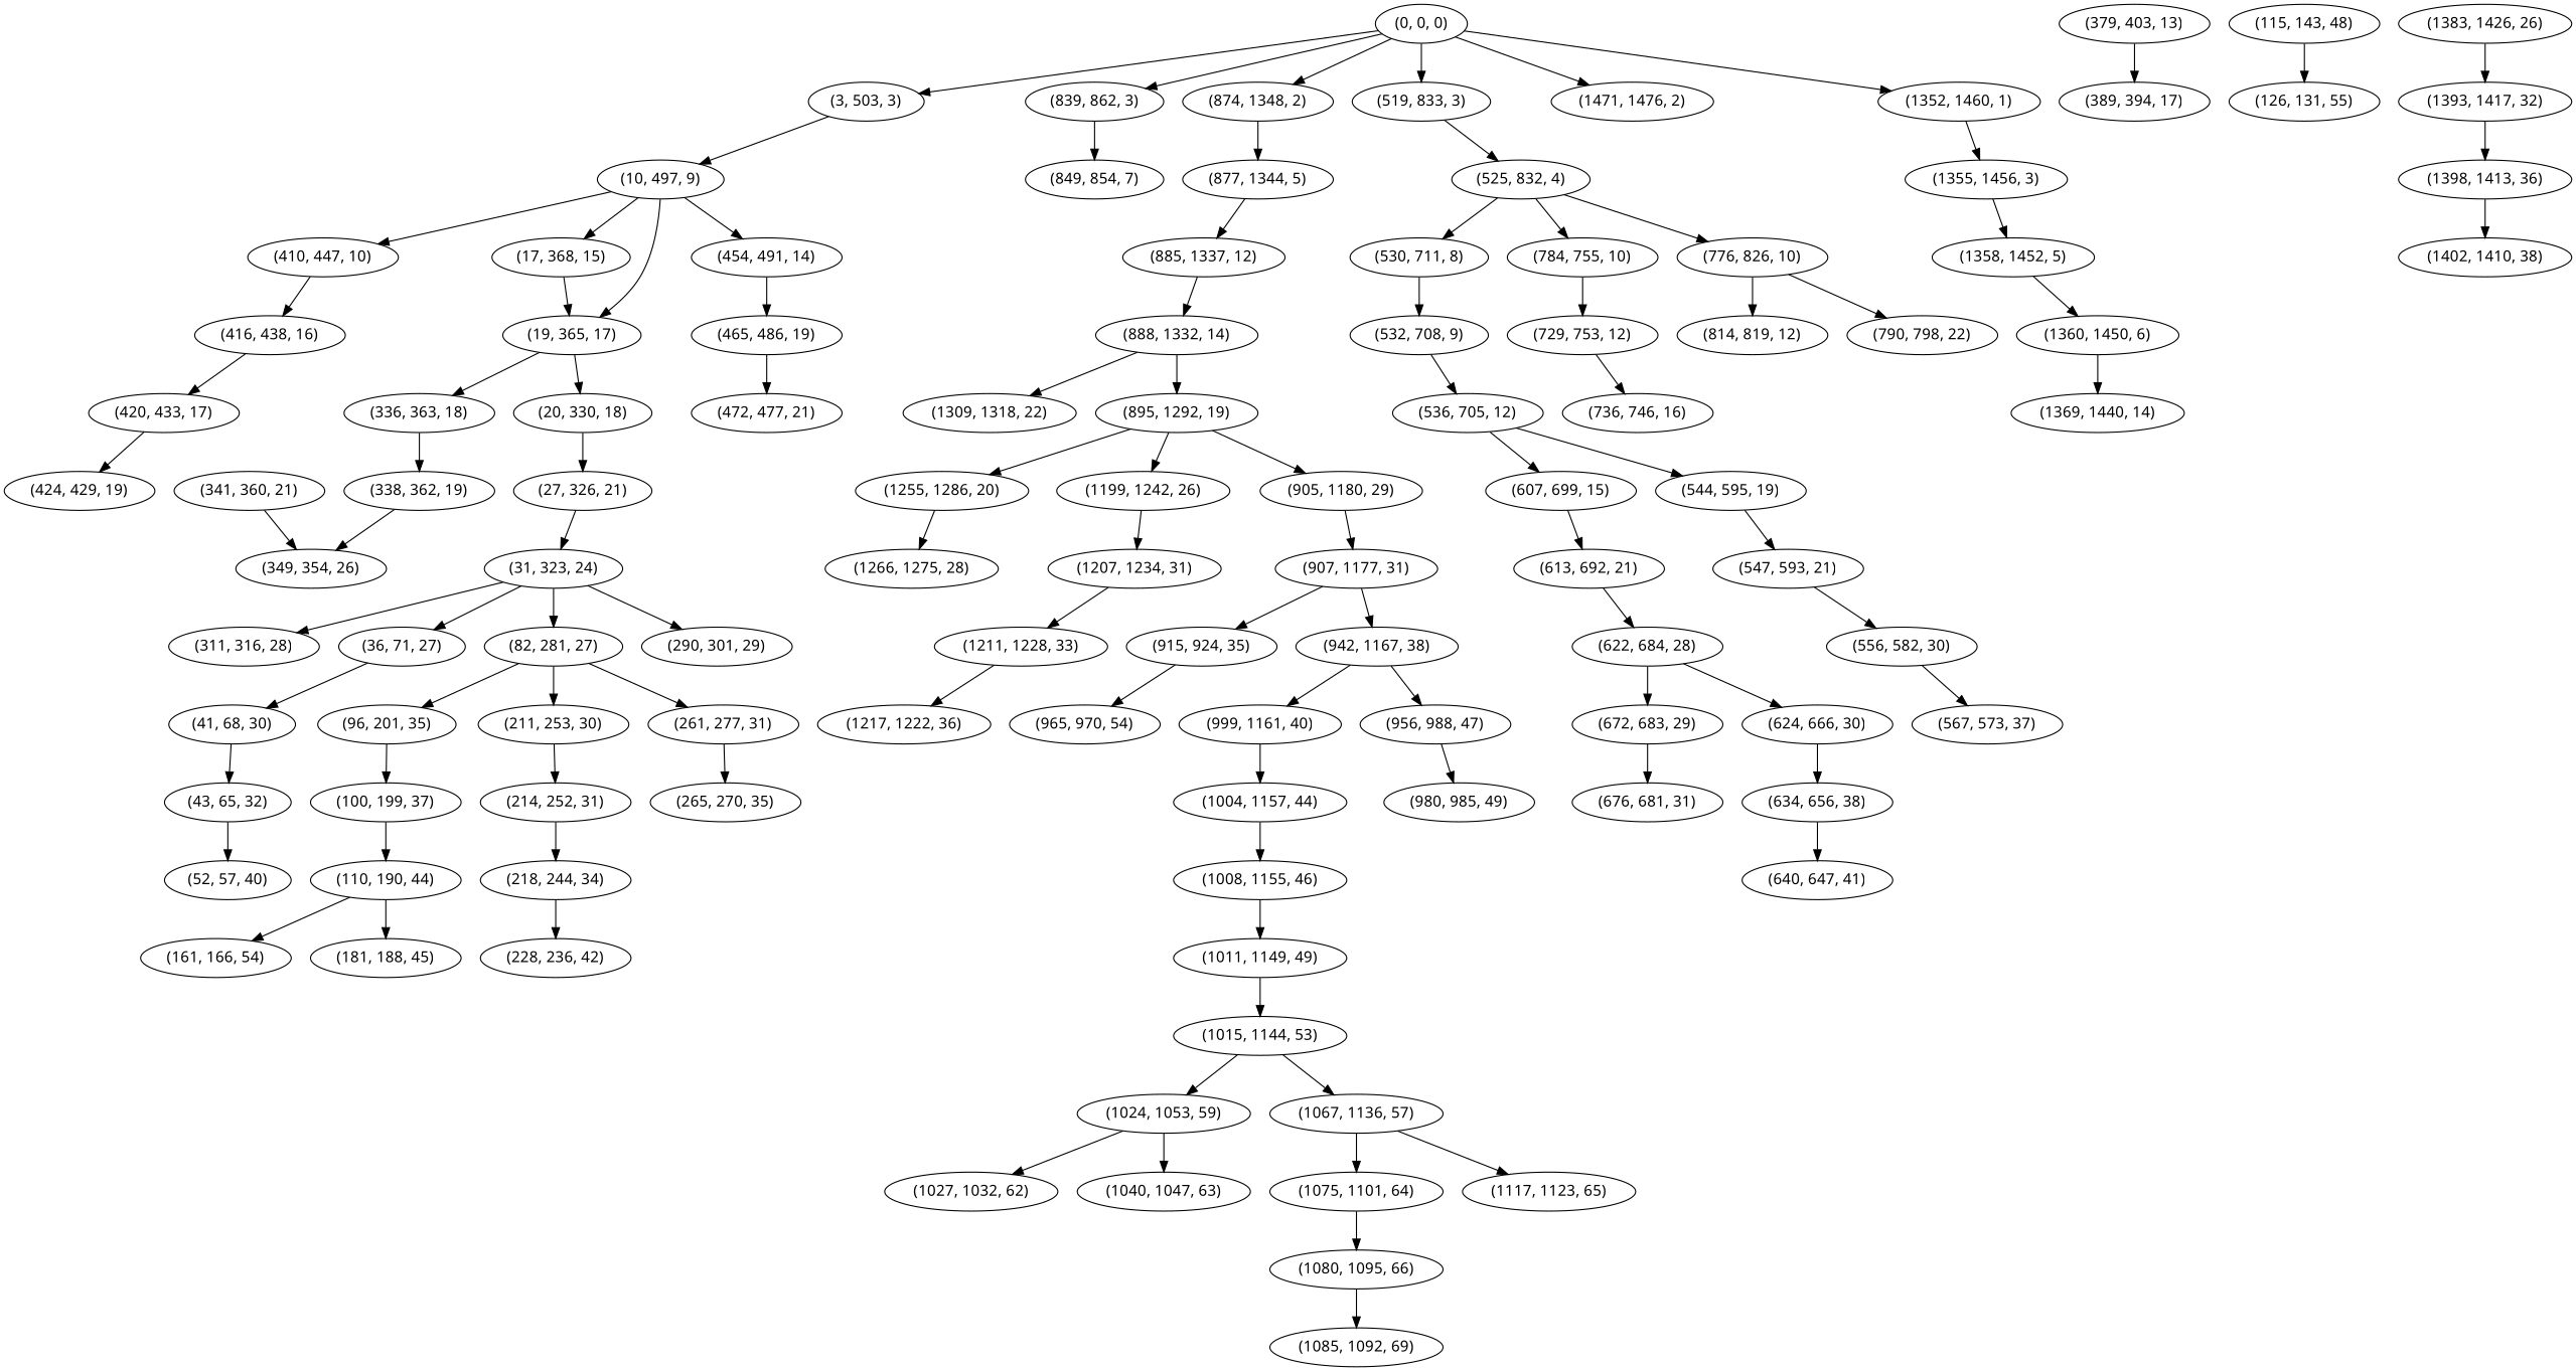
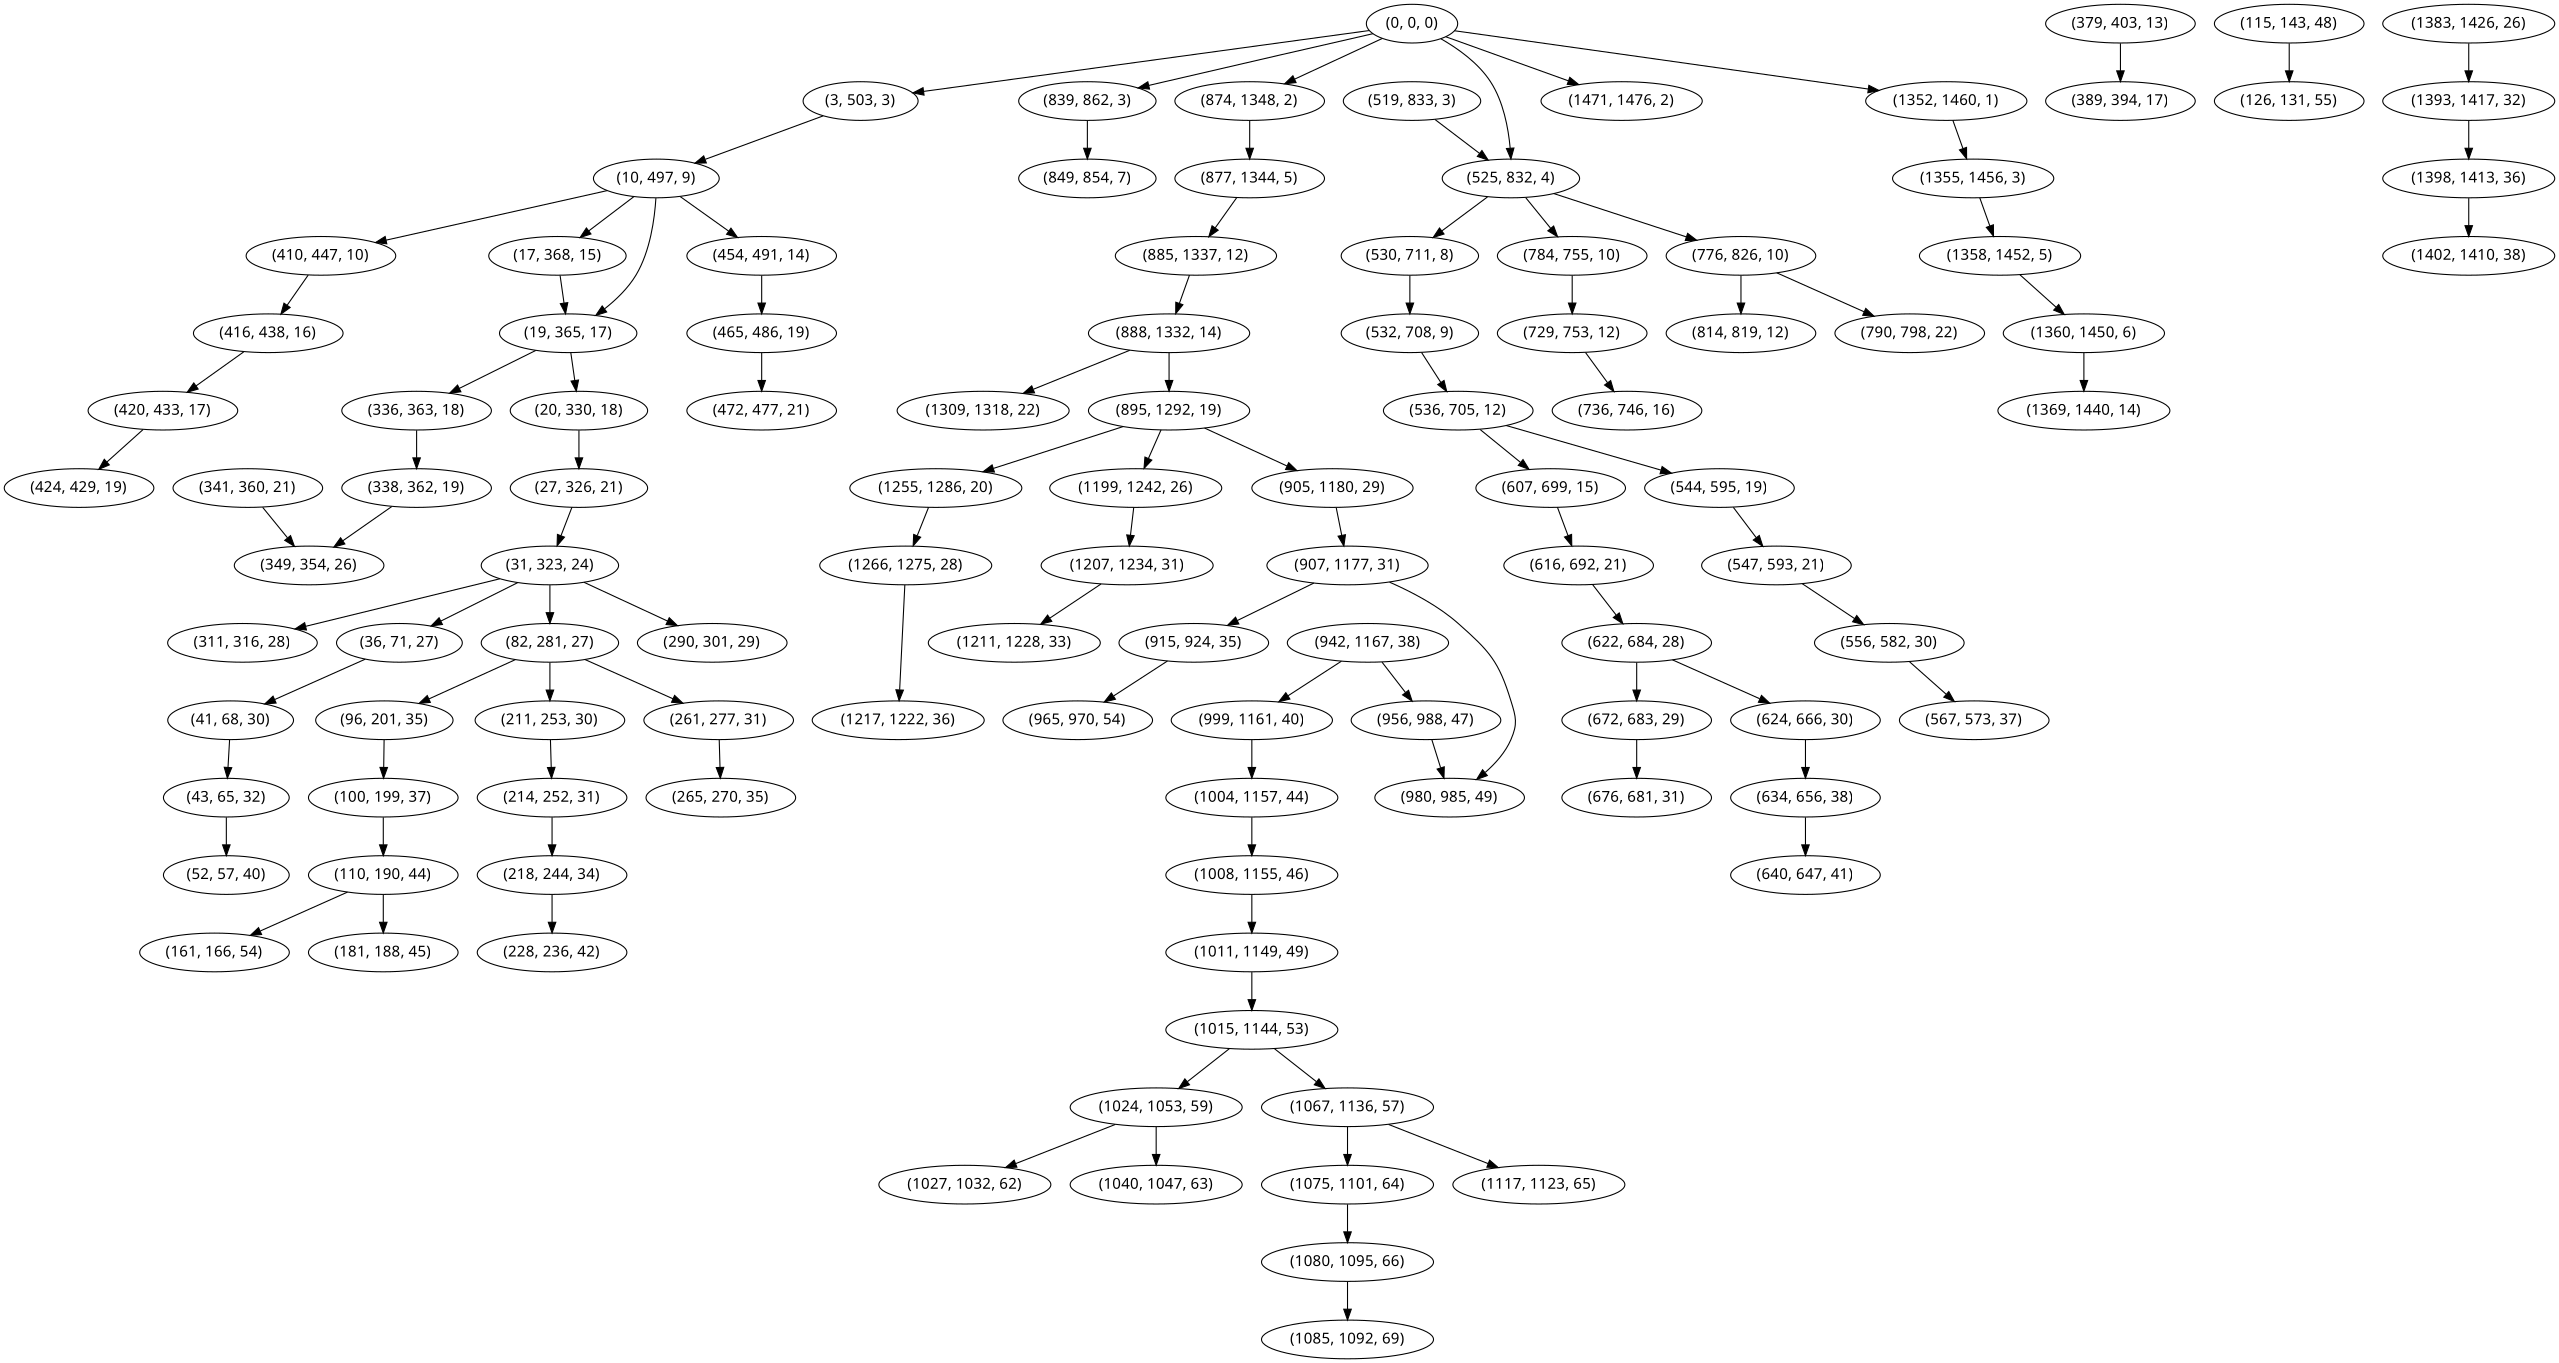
  digraph {
    fontname="Noto Sans"
    node [fontname="Noto Sans"]
    edge [fontname="Noto Sans"]
    "(0, 0, 0)"
    "(3, 503, 3)"
    "(519, 833, 3)"
    "(839, 862, 3)"
    "(874, 1348, 2)"
    "(1352, 1460, 1)"
    "(1471, 1476, 2)"
    "(10, 497, 9)"
    "(525, 832, 4)"
    "(849, 854, 7)"
    "(877, 1344, 5)"
    "(1355, 1456, 3)"
    "(17, 368, 15)"
    "(410, 447, 10)"
    "(454, 491, 14)"
    "(19, 365, 17)"
    "(379, 403, 13)"
    "(389, 394, 17)"
    "(416, 438, 16)"
    "(465, 486, 19)"
    "(20, 330, 18)"
    "(336, 363, 18)"
    "(27, 326, 21)"
    "(338, 362, 19)"
    "(31, 323, 24)"
    "(36, 71, 27)"
    "(82, 281, 27)"
    "(290, 301, 29)"
    "(311, 316, 28)"
    "(41, 68, 30)"
    "(96, 201, 35)"
    "(211, 253, 30)"
    "(261, 277, 31)"
    "(43, 65, 32)"
    "(52, 57, 40)"
    "(100, 199, 37)"
    "(214, 252, 31)"
    "(265, 270, 35)"
    "(110, 190, 44)"
    "(161, 166, 54)"
    "(181, 188, 45)"
    "(115, 143, 48)"
    "(126, 131, 55)"
    "(218, 244, 34)"
    "(228, 236, 42)"
    "(349, 354, 26)"
    "(341, 360, 21)"
    "(420, 433, 17)"
    "(424, 429, 19)"
    "(472, 477, 21)"
    "(530, 711, 8)"
    n52 [label="(784, 755, 10)"]
    "(776, 826, 10)"
    "(532, 708, 9)"
    "(729, 753, 12)"
    "(790, 798, 22)"
    "(814, 819, 12)"
    "(536, 705, 12)"
    "(544, 595, 19)"
    "(607, 699, 15)"
    "(547, 593, 21)"
-   "(613, 692, 21)"
+   "(613, 692, 21)" [label="(616, 692, 21)"]
    "(556, 582, 30)"
    "(567, 573, 37)"
    "(622, 684, 28)"
    "(624, 666, 30)"
    "(672, 683, 29)"
    "(634, 656, 38)"
    "(676, 681, 31)"
    "(640, 647, 41)"
    "(736, 746, 16)"
    "(885, 1337, 12)"
    "(888, 1332, 14)"
    "(895, 1292, 19)"
    "(1309, 1318, 22)"
    "(905, 1180, 29)"
    "(1199, 1242, 26)"
    "(1255, 1286, 20)"
    "(907, 1177, 31)"
    "(1207, 1234, 31)"
    "(1266, 1275, 28)"
    "(915, 924, 35)"
    "(942, 1167, 38)"
    "(965, 970, 54)"
    "(956, 988, 47)"
    "(999, 1161, 40)"
    "(980, 985, 49)"
    "(1004, 1157, 44)"
    "(1008, 1155, 46)"
    "(1011, 1149, 49)"
    "(1015, 1144, 53)"
    "(1024, 1053, 59)"
    "(1067, 1136, 57)"
    "(1027, 1032, 62)"
    "(1040, 1047, 63)"
    "(1075, 1101, 64)"
    "(1117, 1123, 65)"
    "(1080, 1095, 66)"
    "(1085, 1092, 69)"
    "(1211, 1228, 33)"
    "(1217, 1222, 36)"
    "(1358, 1452, 5)"
    "(1360, 1450, 6)"
    "(1369, 1440, 14)"
    "(1383, 1426, 26)"
    "(1393, 1417, 32)"
    "(1398, 1413, 36)"
    "(1402, 1410, 38)"
    "(0, 0, 0)" -> "(3, 503, 3)"
-   "(0, 0, 0)" -> "(519, 833, 3)"
+   "(0, 0, 0)" -> "(525, 832, 4)"
    "(0, 0, 0)" -> "(839, 862, 3)"
    "(0, 0, 0)" -> "(874, 1348, 2)"
    "(0, 0, 0)" -> "(1352, 1460, 1)"
    "(0, 0, 0)" -> "(1471, 1476, 2)"
    "(3, 503, 3)" -> "(10, 497, 9)"
    "(519, 833, 3)" -> "(525, 832, 4)"
    "(839, 862, 3)" -> "(849, 854, 7)"
    "(874, 1348, 2)" -> "(877, 1344, 5)"
    "(1352, 1460, 1)" -> "(1355, 1456, 3)"
    "(10, 497, 9)" -> "(17, 368, 15)"
    "(10, 497, 9)" -> "(410, 447, 10)"
    "(10, 497, 9)" -> "(454, 491, 14)"
    "(10, 497, 9)" -> "(19, 365, 17)"
    "(525, 832, 4)" -> "(530, 711, 8)"
    "(525, 832, 4)" -> n52
    "(525, 832, 4)" -> "(776, 826, 10)"
    "(877, 1344, 5)" -> "(885, 1337, 12)"
    "(1355, 1456, 3)" -> "(1358, 1452, 5)"
    "(17, 368, 15)" -> "(19, 365, 17)"
    "(410, 447, 10)" -> "(416, 438, 16)"
    "(454, 491, 14)" -> "(465, 486, 19)"
    "(19, 365, 17)" -> "(20, 330, 18)"
    "(19, 365, 17)" -> "(336, 363, 18)"
    "(379, 403, 13)" -> "(389, 394, 17)"
    "(416, 438, 16)" -> "(420, 433, 17)"
    "(465, 486, 19)" -> "(472, 477, 21)"
    "(20, 330, 18)" -> "(27, 326, 21)"
    "(336, 363, 18)" -> "(338, 362, 19)"
    "(27, 326, 21)" -> "(31, 323, 24)"
    "(338, 362, 19)" -> "(349, 354, 26)"
    "(31, 323, 24)" -> "(36, 71, 27)"
    "(31, 323, 24)" -> "(82, 281, 27)"
    "(31, 323, 24)" -> "(290, 301, 29)"
    "(31, 323, 24)" -> "(311, 316, 28)"
    "(36, 71, 27)" -> "(41, 68, 30)"
    "(82, 281, 27)" -> "(96, 201, 35)"
    "(82, 281, 27)" -> "(211, 253, 30)"
    "(82, 281, 27)" -> "(261, 277, 31)"
    "(41, 68, 30)" -> "(43, 65, 32)"
    "(96, 201, 35)" -> "(100, 199, 37)"
    "(211, 253, 30)" -> "(214, 252, 31)"
    "(261, 277, 31)" -> "(265, 270, 35)"
    "(43, 65, 32)" -> "(52, 57, 40)"
    "(100, 199, 37)" -> "(110, 190, 44)"
    "(214, 252, 31)" -> "(218, 244, 34)"
    "(110, 190, 44)" -> "(161, 166, 54)"
    "(110, 190, 44)" -> "(181, 188, 45)"
    "(115, 143, 48)" -> "(126, 131, 55)"
    "(218, 244, 34)" -> "(228, 236, 42)"
    "(341, 360, 21)" -> "(349, 354, 26)"
    "(420, 433, 17)" -> "(424, 429, 19)"
    "(530, 711, 8)" -> "(532, 708, 9)"
    n52 -> "(729, 753, 12)"
    "(776, 826, 10)" -> "(790, 798, 22)"
    "(776, 826, 10)" -> "(814, 819, 12)"
    "(532, 708, 9)" -> "(536, 705, 12)"
    "(729, 753, 12)" -> "(736, 746, 16)"
    "(536, 705, 12)" -> "(544, 595, 19)"
    "(536, 705, 12)" -> "(607, 699, 15)"
    "(544, 595, 19)" -> "(547, 593, 21)"
    "(607, 699, 15)" -> "(613, 692, 21)"
    "(547, 593, 21)" -> "(556, 582, 30)"
    "(613, 692, 21)" -> "(622, 684, 28)"
    "(556, 582, 30)" -> "(567, 573, 37)"
    "(622, 684, 28)" -> "(624, 666, 30)"
    "(622, 684, 28)" -> "(672, 683, 29)"
    "(624, 666, 30)" -> "(634, 656, 38)"
    "(672, 683, 29)" -> "(676, 681, 31)"
    "(634, 656, 38)" -> "(640, 647, 41)"
    "(885, 1337, 12)" -> "(888, 1332, 14)"
    "(888, 1332, 14)" -> "(895, 1292, 19)"
    "(888, 1332, 14)" -> "(1309, 1318, 22)"
    "(895, 1292, 19)" -> "(905, 1180, 29)"
    "(895, 1292, 19)" -> "(1199, 1242, 26)"
    "(895, 1292, 19)" -> "(1255, 1286, 20)"
    "(905, 1180, 29)" -> "(907, 1177, 31)"
    "(1199, 1242, 26)" -> "(1207, 1234, 31)"
    "(1255, 1286, 20)" -> "(1266, 1275, 28)"
    "(907, 1177, 31)" -> "(915, 924, 35)"
-   "(907, 1177, 31)" -> "(942, 1167, 38)"
+   "(907, 1177, 31)" -> "(980, 985, 49)"
    "(1207, 1234, 31)" -> "(1211, 1228, 33)"
    "(915, 924, 35)" -> "(965, 970, 54)"
    "(942, 1167, 38)" -> "(956, 988, 47)"
    "(942, 1167, 38)" -> "(999, 1161, 40)"
    "(956, 988, 47)" -> "(980, 985, 49)"
    "(999, 1161, 40)" -> "(1004, 1157, 44)"
    "(1004, 1157, 44)" -> "(1008, 1155, 46)"
    "(1008, 1155, 46)" -> "(1011, 1149, 49)"
    "(1011, 1149, 49)" -> "(1015, 1144, 53)"
    "(1015, 1144, 53)" -> "(1024, 1053, 59)"
    "(1015, 1144, 53)" -> "(1067, 1136, 57)"
    "(1024, 1053, 59)" -> "(1027, 1032, 62)"
    "(1024, 1053, 59)" -> "(1040, 1047, 63)"
    "(1067, 1136, 57)" -> "(1075, 1101, 64)"
    "(1067, 1136, 57)" -> "(1117, 1123, 65)"
    "(1075, 1101, 64)" -> "(1080, 1095, 66)"
    "(1080, 1095, 66)" -> "(1085, 1092, 69)"
-   "(1211, 1228, 33)" -> "(1217, 1222, 36)"
+   "(1266, 1275, 28)" -> "(1217, 1222, 36)"
    "(1358, 1452, 5)" -> "(1360, 1450, 6)"
    "(1360, 1450, 6)" -> "(1369, 1440, 14)"
    "(1383, 1426, 26)" -> "(1393, 1417, 32)"
    "(1393, 1417, 32)" -> "(1398, 1413, 36)"
    "(1398, 1413, 36)" -> "(1402, 1410, 38)"
  }
